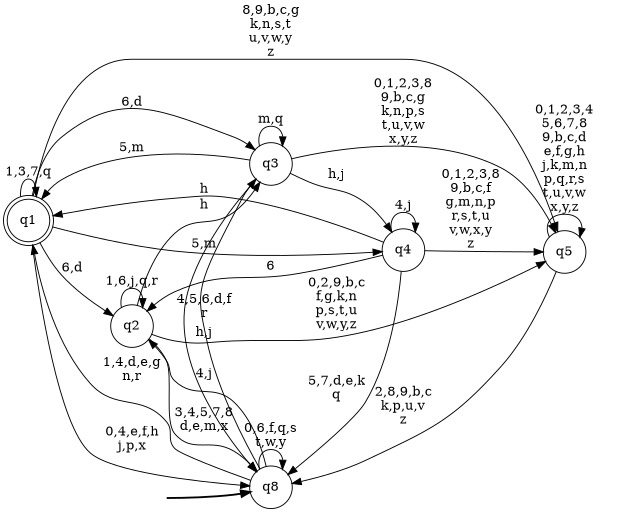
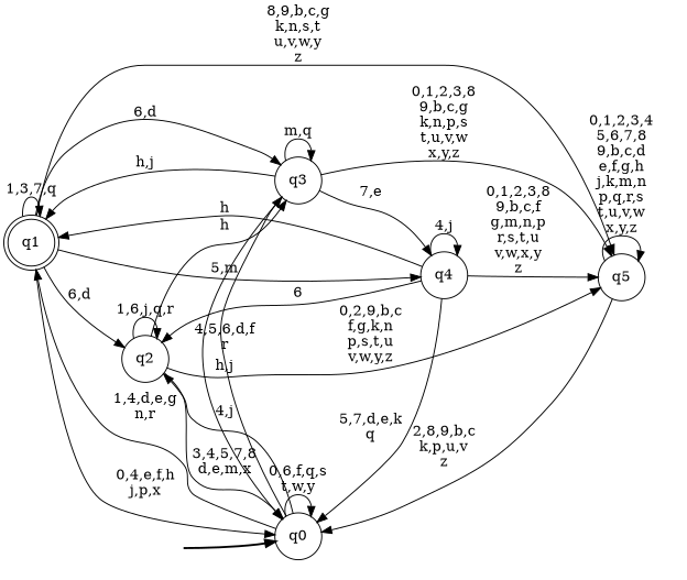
  digraph {
    rankdir=LR
    node [shape=circle style=filled color=black fillcolor=white]
    __start0 [height=0 shape=none style=invis width=0 color="" fillcolor=""]
-   n2 [label=q8]
+   n2 [label=q0]
    n3 [label=q1 shape=doublecircle style="rounded,filled"]
    n4 [label=q2]
    n5 [label=q3 style="rounded,filled"]
    n6 [label=q5]
    n7 [label=q4 style="rounded,filled"]
    subgraph cluster_1 {
      nodesep=0.15
      ranksep=0.15
      style=invis
      __start0
      n2
    }
    __start0 -> n2 [penwidth=2]
    n2 -> n2 [label="0,6,f,q,s\nt,w,y"]
    n2 -> n3 [label="1,4,d,e,g\nn,r"]
    n2 -> n4 [label="4,j"]
    n2 -> n5 [label="h,j"]
    n3 -> n2 [label="0,4,e,f,h\nj,p,x"]
    n3 -> n3 [label="1,3,7,q"]
    n3 -> n4 [label="6,d"]
    n3 -> n5 [label="6,d"]
    n3 -> n6 [label="8,9,b,c,g\nk,n,s,t\nu,v,w,y\nz"]
    n3 -> n7 [label="5,m"]
    n4 -> n2 [label="3,4,5,7,8\nd,e,m,x"]
    n4 -> n4 [label="1,6,j,q,r"]
    n4 -> n5 [label=h]
    n4 -> n6 [label="0,2,9,b,c\nf,g,k,n\np,s,t,u\nv,w,y,z"]
    n5 -> n2 [label="4,5,6,d,f\nr"]
-   n5 -> n3 [label="5,m"]
+   n5 -> n3 [label="h,j"]
    n5 -> n5 [label="m,q"]
    n5 -> n6 [label="0,1,2,3,8\n9,b,c,g\nk,n,p,s\nt,u,v,w\nx,y,z"]
-   n5 -> n7 [label="h,j"]
+   n5 -> n7 [label="7,e"]
    n6 -> n2 [label="2,8,9,b,c\nk,p,u,v\nz"]
    n6 -> n6 [label="0,1,2,3,4\n5,6,7,8\n9,b,c,d\ne,f,g,h\nj,k,m,n\np,q,r,s\nt,u,v,w\nx,y,z"]
    n7 -> n2 [label="5,7,d,e,k\nq"]
    n7 -> n3 [label=h]
    n7 -> n4 [label=6]
    n7 -> n6 [label="0,1,2,3,8\n9,b,c,f\ng,m,n,p\nr,s,t,u\nv,w,x,y\nz"]
    n7 -> n7 [label="4,j"]
  }
